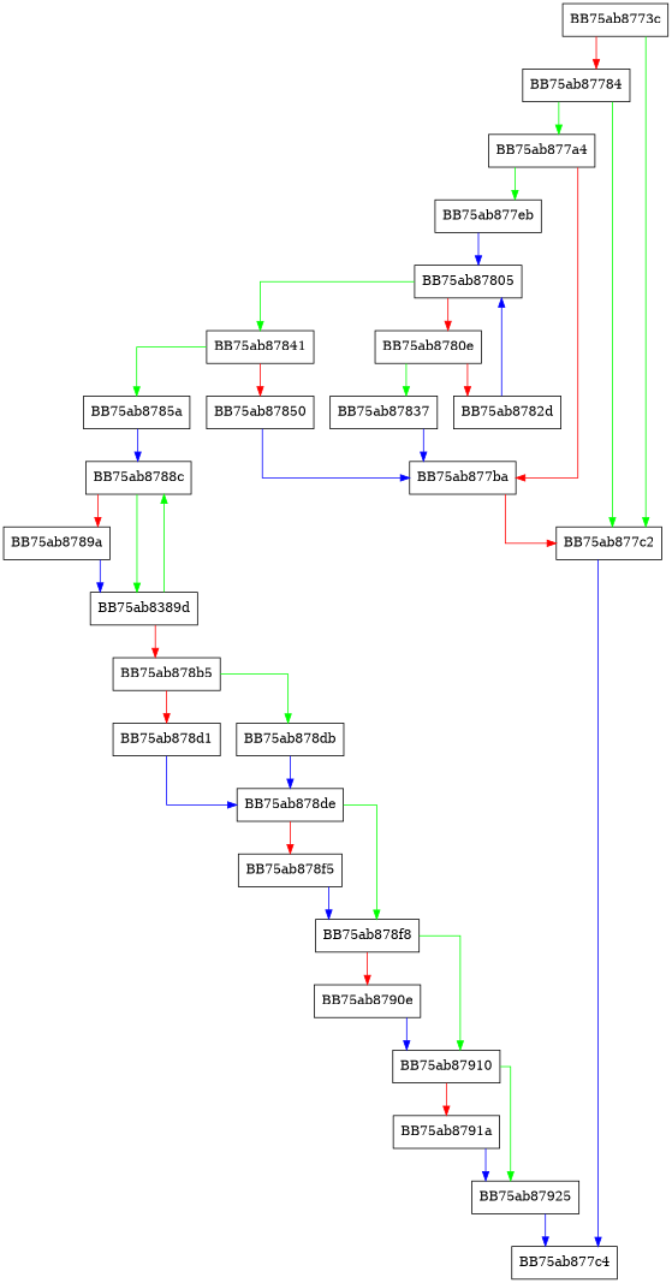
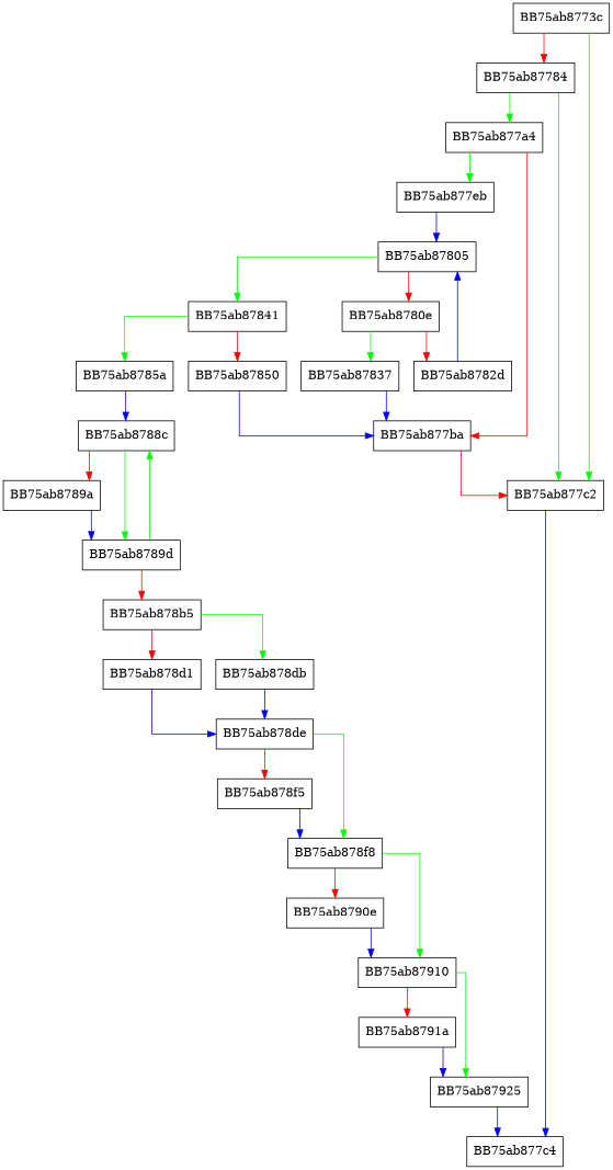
  digraph {
    splines=ortho
    node [shape=box]
    edge [color=green]
    BB75ab8773c
    BB75ab877c2
    BB75ab87784
    BB75ab877c4
    BB75ab877a4
    BB75ab877eb
    BB75ab877ba
    BB75ab87805
    BB75ab87841
    BB75ab8780e
    BB75ab8785a
    BB75ab87850
    BB75ab87837
    BB75ab8782d
    BB75ab8788c
-   BB75ab8789d [label=BB75ab8389d]
+   BB75ab8789d
    BB75ab8789a
    BB75ab878b5
    BB75ab878db
    BB75ab878d1
    BB75ab878de
    BB75ab878f8
    BB75ab878f5
    n24 [label=BB75ab87910]
    BB75ab8790e
    BB75ab87925
    BB75ab8791a
    BB75ab8773c -> BB75ab877c2
    BB75ab8773c -> BB75ab87784 [color=red]
    BB75ab877c2 -> BB75ab877c4 [color=blue]
    BB75ab87784 -> BB75ab877c2
    BB75ab87784 -> BB75ab877a4
    BB75ab877a4 -> BB75ab877eb
    BB75ab877a4 -> BB75ab877ba [color=red]
    BB75ab877eb -> BB75ab87805 [color=blue]
    BB75ab877ba -> BB75ab877c2 [color=red]
    BB75ab87805 -> BB75ab87841
    BB75ab87805 -> BB75ab8780e [color=red]
    BB75ab87841 -> BB75ab8785a
    BB75ab87841 -> BB75ab87850 [color=red]
    BB75ab8780e -> BB75ab87837
    BB75ab8780e -> BB75ab8782d [color=red]
    BB75ab8785a -> BB75ab8788c [color=blue]
    BB75ab87850 -> BB75ab877ba [color=blue]
    BB75ab87837 -> BB75ab877ba [color=blue]
    BB75ab8782d -> BB75ab87805 [color=blue]
    BB75ab8788c -> BB75ab8789d
    BB75ab8788c -> BB75ab8789a [color=red]
    BB75ab8789d -> BB75ab8788c
    BB75ab8789d -> BB75ab878b5 [color=red]
    BB75ab8789a -> BB75ab8789d [color=blue]
    BB75ab878b5 -> BB75ab878db
    BB75ab878b5 -> BB75ab878d1 [color=red]
    BB75ab878db -> BB75ab878de [color=blue]
    BB75ab878d1 -> BB75ab878de [color=blue]
    BB75ab878de -> BB75ab878f8
    BB75ab878de -> BB75ab878f5 [color=red]
    BB75ab878f8 -> n24
    BB75ab878f8 -> BB75ab8790e [color=red]
    BB75ab878f5 -> BB75ab878f8 [color=blue]
    n24 -> BB75ab87925
    n24 -> BB75ab8791a [color=red]
    BB75ab8790e -> n24 [color=blue]
    BB75ab87925 -> BB75ab877c4 [color=blue]
    BB75ab8791a -> BB75ab87925 [color=blue]
  }
